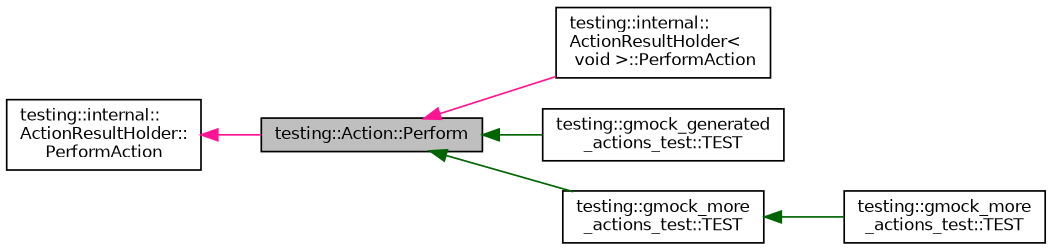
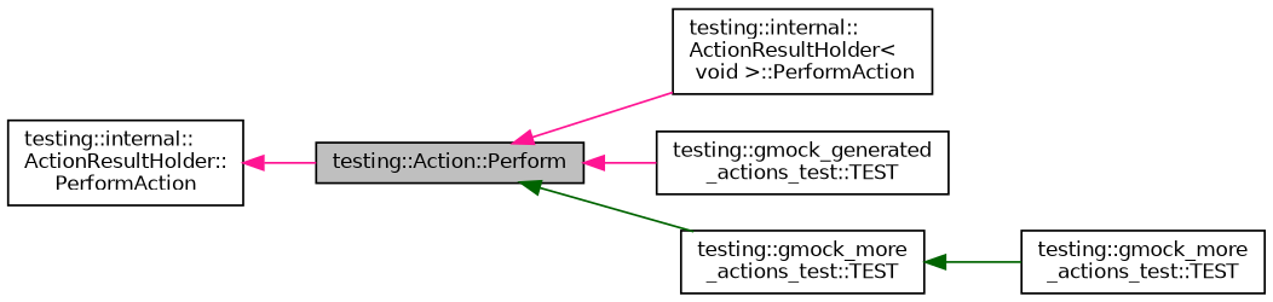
  digraph {
    rankdir=LR
    node [color=black fillcolor=white fontname=Helvetica fontsize=10 shape=record style=filled]
    edge [color=darkgreen dir=back fontname=Helvetica fontsize=10 labelfontname=Helvetica labelfontsize=10 style=solid]
    n1 [fillcolor=grey75 fontcolor=black height=0.2 label="testing::Action::Perform" width=0.4]
    n2 [height=0.2 label="testing::internal::\lActionResultHolder\<\l void \>::PerformAction" width=0.4]
    n3 [height=0.2 label="testing::gmock_generated\l_actions_test::TEST" width=0.4]
    n4 [height=0.2 label="testing::gmock_more\l_actions_test::TEST" width=0.4]
    n5 [height=0.2 label="testing::internal::\lActionResultHolder::\lPerformAction" width=0.4]
    n6 [height=0.2 label="testing::gmock_more\l_actions_test::TEST" width=0.4]
    n1 -> n2 [color=deeppink]
-   n1 -> n3
+   n1 -> n3 [color=deeppink]
    n1 -> n4
    n4 -> n6
    n5 -> n1 [color=deeppink]
  }
